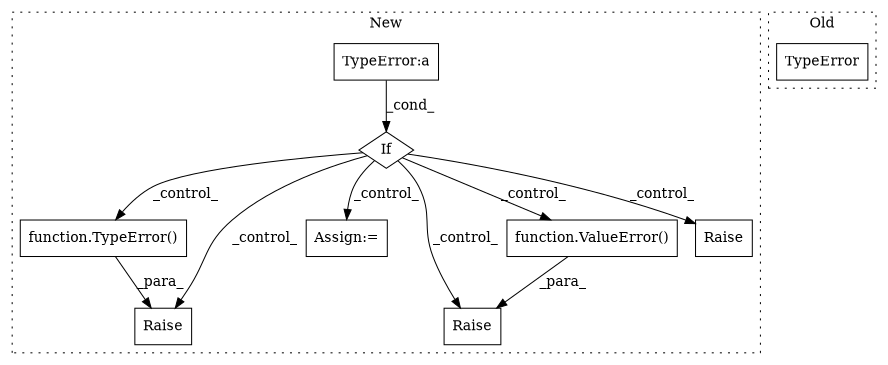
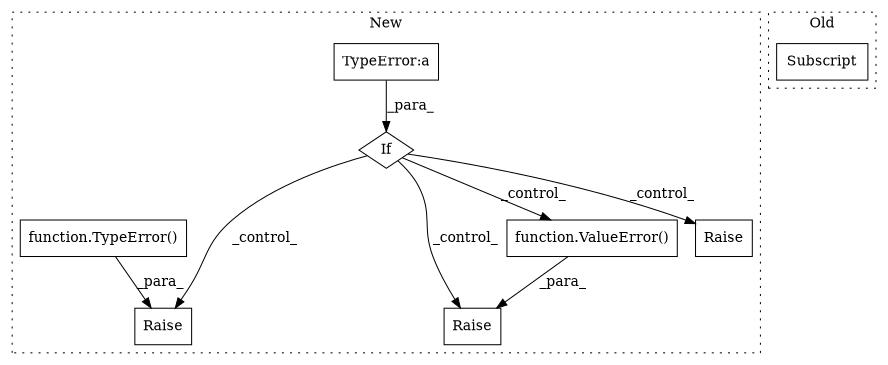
  digraph {
    node [a=91 l=6 shape=box]
    n1 [a=75 l="10,1" label="function.TypeError()" s="4087,4139"]
    n2 [label=Raise s=4081]
    n3 [a=96 l=3 label=If s=4021 shape=diamond]
-   n4 [a=68 l=3 label="Assign:=" s=4545]
    n5 [a=61 l=47 label="TypeError:a" s=4024]
    n6 [label=Raise s=4425]
    n7 [a=75 l="11,1" label="function.ValueError()" s="4431,4471"]
    n8 [label=Raise s=4258]
-   n9 [a=63 l="23,0" label=TypeError s="3779,0"]
+   n9 [a=63 l="23,0" label=Subscript s="3779,0"]
    subgraph cluster_1 {
      label=New
      style=dotted
      n1
      n2
      n3
-     n4
      n5
      n6
      n7
      n8
    }
    subgraph cluster_2 {
      label=Old
      style=dotted
      n9
    }
    n1 -> n2 [label=_para_]
-   n3 -> n1 [label=_control_]
    n3 -> n2 [label=_control_]
-   n3 -> n4 [label=_control_]
    n3 -> n6 [label=_control_]
    n3 -> n7 [label=_control_]
    n3 -> n8 [label=_control_]
-   n5 -> n3 [label=_cond_]
+   n5 -> n3 [label=_para_]
    n7 -> n6 [label=_para_]
  }
